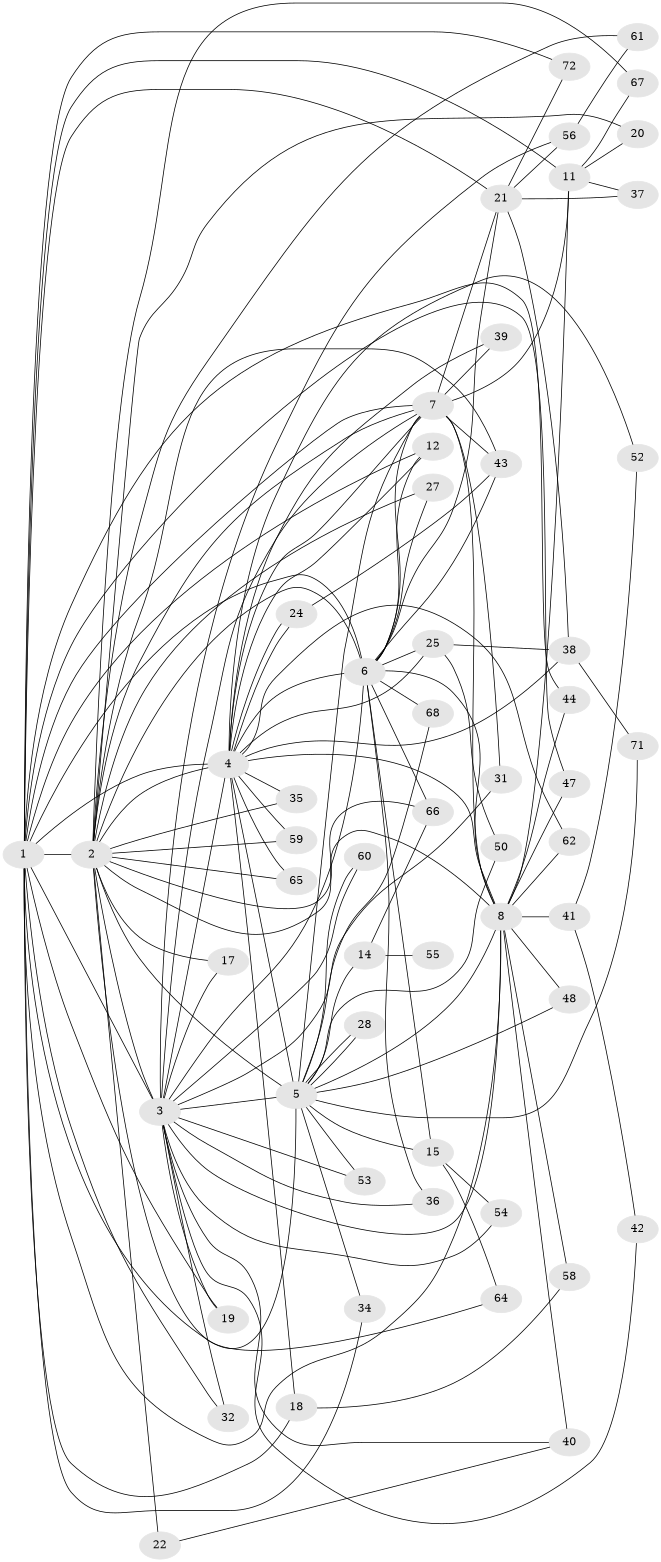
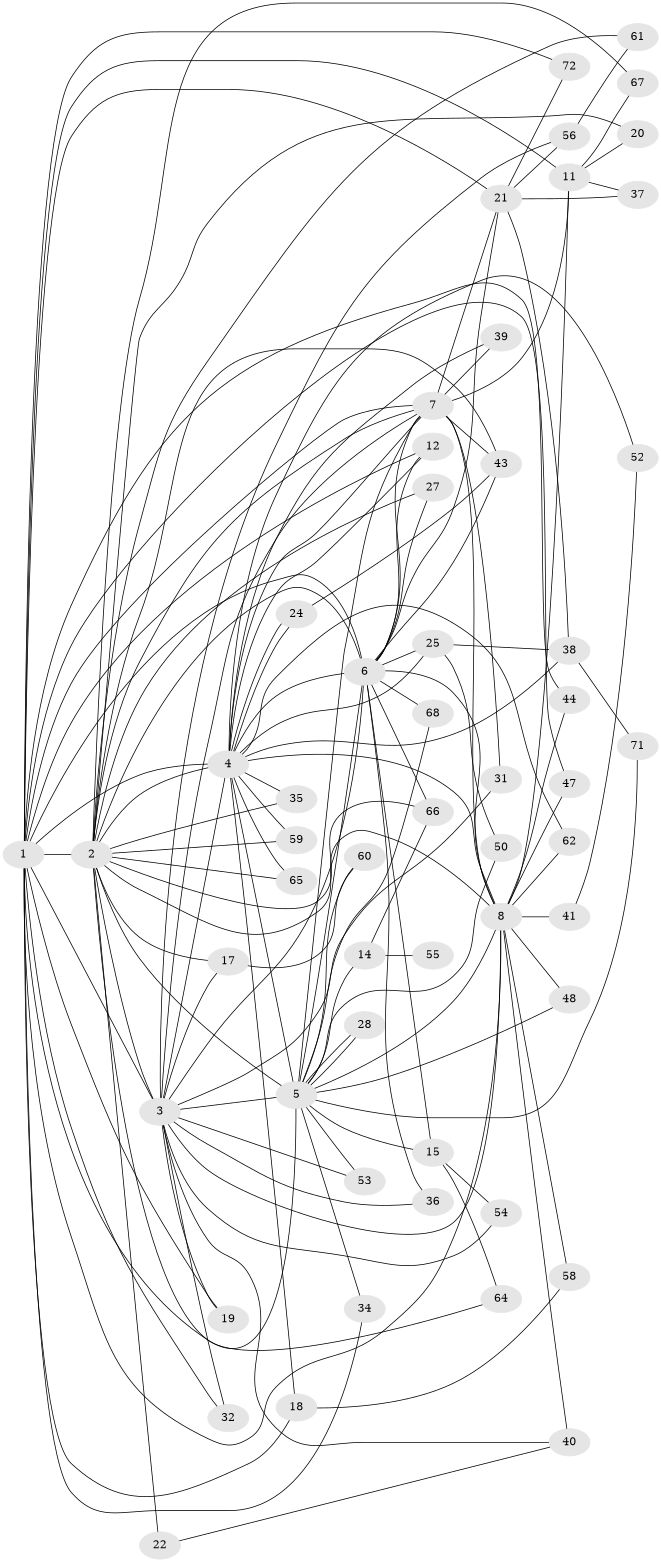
  graph {
    rankdir=LR
    node [color=gray90 style=filled]
    1 [super="+13"]
    2 [super="+9"]
    3 [super="+16"]
    4 [super="+26"]
    5 [super="+10"]
    6 [super="+30"]
    7 [super="+57"]
    8 [super="+63"]
    11 [super="+23"]
    12 [super="+49"]
    18
    19
    21 [super="+33"]
    32
    34
    44
    47
    72
    17
    20
    22
    27
    35 [super="+69"]
    43 [super="+70"]
    59
    61
    64
    65
    66
    67
    31
    36
    40 [super="+46"]
-   42
    53
    54
    56
    60
    24
    25
    38 [super="+45"]
    39
    52
    62
    50
    14 [super="+29"]
    15 [super="+51"]
    28
    48
    68
    71
    41
    58
    37
    55
    1 -- 2 [weight=2]
    1 -- 3
    1 -- 4
    1 -- 5 [weight=3]
    1 -- 6
    1 -- 7
    1 -- 8
    1 -- 11
    1 -- 12
    1 -- 18
    1 -- 19
    1 -- 21
    1 -- 32
    1 -- 34
    1 -- 44
    1 -- 47
    1 -- 72
    2 -- 3 [weight=2]
    2 -- 4 [weight=2]
    2 -- 5 [weight=4]
    2 -- 6 [weight=2]
    2 -- 7 [weight=2]
    2 -- 8 [weight=2]
    2 -- 17
    2 -- 20
    2 -- 22
    2 -- 27
    2 -- 35
    2 -- 43
    2 -- 59
    2 -- 61
    2 -- 64
    2 -- 65
    2 -- 66
    2 -- 67
    3 -- 4
    3 -- 5 [weight=2]
    3 -- 6
    3 -- 7
    3 -- 8 [weight=3]
    3 -- 19
    3 -- 32
    3 -- 17
    3 -- 31
    3 -- 36
    3 -- 40
-   3 -- 42
    3 -- 53
    3 -- 54
    3 -- 56
-   3 -- 60
+   17 -- 60
    4 -- 5 [weight=3]
    4 -- 6
    4 -- 7
    4 -- 8
    4 -- 12
    4 -- 18
    4 -- 35 [weight=2]
    4 -- 59
    4 -- 65
    4 -- 24
    4 -- 24
    4 -- 25
    4 -- 38
    4 -- 39
    4 -- 52
    4 -- 62
+   5 -- 6 [weight=2]
    5 -- 7 [weight=2]
    5 -- 8 [weight=2]
    5 -- 34
    5 -- 53
    5 -- 60
    5 -- 50
    5 -- 14 [weight=3]
    5 -- 15 [weight=2]
    5 -- 28
    5 -- 28
    5 -- 48
    5 -- 68
    5 -- 71
    6 -- 7 [weight=2]
    6 -- 8
    6 -- 12
    6 -- 21
    6 -- 27
    6 -- 43
    6 -- 66
    6 -- 36
    6 -- 25
    6 -- 15
    6 -- 68
    7 -- 8
    7 -- 11
    7 -- 21
    7 -- 43
    7 -- 31
    7 -- 39
    8 -- 11
    8 -- 44
    8 -- 47
    8 -- 40
    8 -- 62
    8 -- 48
    8 -- 41
    8 -- 58
    11 -- 20
    11 -- 67
    11 -- 37
    18 -- 58
    21 -- 72
    21 -- 56
    21 -- 38
    21 -- 37
    22 -- 40
    56 -- 61
    24 -- 43
    25 -- 38
    25 -- 50
    38 -- 71
    14 -- 66
    14 -- 55
    15 -- 64
    15 -- 54
-   41 -- 42
    41 -- 52
  }
